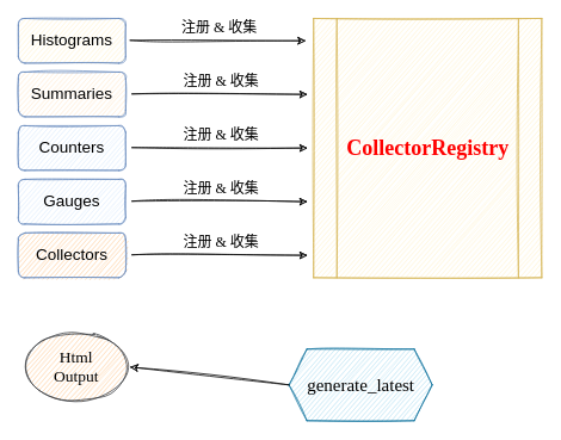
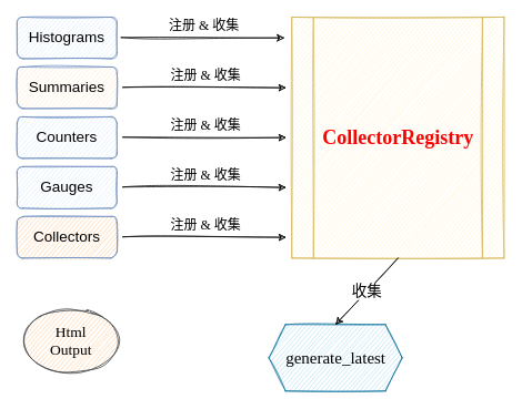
  <mxCell id="0" />
  <mxCell id="1" parent="0" />
  <mxCell id="2" value="Summaries" style="rounded=1;whiteSpace=wrap;html=1;sketch=1;fillColor=#ffe6cc;strokeColor=#6c8ebf;fontSize=18;" parent="1" vertex="1"><mxGeometry x="20" y="80" width="120" height="50" as="geometry" /></mxCell>
  <mxCell id="3" value="Counters" style="rounded=1;whiteSpace=wrap;html=1;sketch=1;fillColor=#dae8fc;strokeColor=#6c8ebf;fontSize=18;" parent="1" vertex="1"><mxGeometry x="20" y="140" width="120" height="50" as="geometry" /></mxCell>
- <mxCell id="4" value="Histograms" style="rounded=1;whiteSpace=wrap;html=1;sketch=1;fillColor=#fff2cc;strokeColor=#6c8ebf;fontSize=18;" parent="1" vertex="1"><mxGeometry x="20" y="20" width="120" height="50" as="geometry" /></mxCell>
+ <mxCell id="4" value="Histograms" style="rounded=1;whiteSpace=wrap;html=1;sketch=1;fillColor=#dae8fc;strokeColor=#6c8ebf;fontSize=18;" parent="1" vertex="1"><mxGeometry x="20" y="20" width="120" height="50" as="geometry" /></mxCell>
  <mxCell id="5" value="Gauges" style="rounded=1;whiteSpace=wrap;html=1;sketch=1;fillColor=#dae8fc;strokeColor=#6c8ebf;fontSize=18;" parent="1" vertex="1"><mxGeometry x="20" y="200" width="120" height="50" as="geometry" /></mxCell>
  <mxCell id="6" value="" style="endArrow=classic;html=1;fontSize=16;exitX=1;exitY=0.5;exitDx=0;exitDy=0;sketch=1;" parent="1" edge="1"><mxGeometry x="0.022" y="15" width="50" height="50" relative="1" as="geometry"><mxPoint x="145" y="44.5" as="sourcePoint" /><mxPoint x="341" y="45" as="targetPoint" /><mxPoint y="1" as="offset" /></mxGeometry></mxCell>
  <mxCell id="7" value="注册 &amp;amp; 收集" style="text;html=1;strokeColor=none;fillColor=none;align=center;verticalAlign=middle;whiteSpace=wrap;rounded=0;sketch=1;fontFamily=Times New Roman;fontSize=16;" parent="1" vertex="1"><mxGeometry x="190" y="20" width="110" height="20" as="geometry" /></mxCell>
  <mxCell id="8" value="CollectorRegistry" style="shape=process;whiteSpace=wrap;html=1;backgroundOutline=1;rounded=0;sketch=1;fontFamily=Times New Roman;fontSize=24;fillColor=#fff2cc;strokeColor=#d6b656;fontColor=#FF0000;fontStyle=1" parent="1" vertex="1"><mxGeometry x="350" y="20" width="255" height="290" as="geometry" /></mxCell>
  <mxCell id="9" value="&lt;font style=&quot;font-size: 20px&quot;&gt;generate_latest&lt;/font&gt;" style="shape=hexagon;perimeter=hexagonPerimeter2;whiteSpace=wrap;html=1;fixedSize=1;rounded=0;sketch=1;fontFamily=Times New Roman;fontSize=18;fillColor=#b1ddf0;strokeColor=#10739e;" parent="1" vertex="1"><mxGeometry x="322.5" y="390" width="160" height="80" as="geometry" /></mxCell>
+ <mxCell id="10" value="收集" style="endArrow=classic;html=1;fontFamily=Times New Roman;fontSize=18;fontColor=#000000;sketch=1;entryX=0.5;entryY=0;entryDx=0;entryDy=0;exitX=0.5;exitY=1;exitDx=0;exitDy=0;" parent="1" source="8" target="9" edge="1"><mxGeometry width="50" height="50" relative="1" as="geometry"><mxPoint x="617.5" y="440" as="sourcePoint" /><mxPoint x="527.5" y="190" as="targetPoint" /></mxGeometry></mxCell>
  <mxCell id="11" value="Html&lt;br&gt;Output" style="ellipse;whiteSpace=wrap;html=1;rounded=0;sketch=1;fontFamily=Times New Roman;fontSize=18;fillColor=#ffcc99;strokeColor=#36393d;" parent="1" vertex="1"><mxGeometry x="25" y="370" width="120" height="80" as="geometry" /></mxCell>
- <mxCell id="12" value="" style="endArrow=classic;html=1;fontFamily=Times New Roman;fontSize=18;fontColor=#000000;sketch=1;exitX=0;exitY=0.5;exitDx=0;exitDy=0;entryX=1;entryY=0.5;entryDx=0;entryDy=0;" parent="1" source="9" target="11" edge="1"><mxGeometry width="50" height="50" relative="1" as="geometry"><mxPoint x="400" y="300" as="sourcePoint" /><mxPoint x="450" y="250" as="targetPoint" /></mxGeometry></mxCell>
  <mxCell id="13" value="Collectors" style="rounded=1;whiteSpace=wrap;html=1;sketch=1;fillColor=#ffcc99;strokeColor=#6c8ebf;fontSize=18;" vertex="1" parent="1"><mxGeometry x="20" y="260" width="120" height="50" as="geometry" /></mxCell>
  <mxCell id="14" value="" style="endArrow=classic;html=1;fontSize=16;exitX=1;exitY=0.5;exitDx=0;exitDy=0;sketch=1;" edge="1" parent="1"><mxGeometry x="0.022" y="15" width="50" height="50" relative="1" as="geometry"><mxPoint x="147" y="104.5" as="sourcePoint" /><mxPoint x="343" y="105" as="targetPoint" /><mxPoint y="1" as="offset" /></mxGeometry></mxCell>
  <mxCell id="15" value="注册 &amp;amp; 收集" style="text;html=1;strokeColor=none;fillColor=none;align=center;verticalAlign=middle;whiteSpace=wrap;rounded=0;sketch=1;fontFamily=Times New Roman;fontSize=16;" vertex="1" parent="1"><mxGeometry x="192" y="80" width="110" height="20" as="geometry" /></mxCell>
  <mxCell id="16" value="" style="endArrow=classic;html=1;fontSize=16;exitX=1;exitY=0.5;exitDx=0;exitDy=0;sketch=1;" edge="1" parent="1"><mxGeometry x="0.022" y="15" width="50" height="50" relative="1" as="geometry"><mxPoint x="147" y="164.5" as="sourcePoint" /><mxPoint x="343" y="165" as="targetPoint" /><mxPoint y="1" as="offset" /></mxGeometry></mxCell>
  <mxCell id="17" value="注册 &amp;amp; 收集" style="text;html=1;strokeColor=none;fillColor=none;align=center;verticalAlign=middle;whiteSpace=wrap;rounded=0;sketch=1;fontFamily=Times New Roman;fontSize=16;" vertex="1" parent="1"><mxGeometry x="192" y="140" width="110" height="20" as="geometry" /></mxCell>
  <mxCell id="18" value="" style="endArrow=classic;html=1;fontSize=16;exitX=1;exitY=0.5;exitDx=0;exitDy=0;sketch=1;" edge="1" parent="1"><mxGeometry x="0.022" y="15" width="50" height="50" relative="1" as="geometry"><mxPoint x="147" y="224.5" as="sourcePoint" /><mxPoint x="343" y="225" as="targetPoint" /><mxPoint y="1" as="offset" /></mxGeometry></mxCell>
  <mxCell id="19" value="注册 &amp;amp; 收集" style="text;html=1;strokeColor=none;fillColor=none;align=center;verticalAlign=middle;whiteSpace=wrap;rounded=0;sketch=1;fontFamily=Times New Roman;fontSize=16;" vertex="1" parent="1"><mxGeometry x="192" y="200" width="110" height="20" as="geometry" /></mxCell>
  <mxCell id="20" value="" style="endArrow=classic;html=1;fontSize=16;exitX=1;exitY=0.5;exitDx=0;exitDy=0;sketch=1;" edge="1" parent="1"><mxGeometry x="0.022" y="15" width="50" height="50" relative="1" as="geometry"><mxPoint x="147" y="284.5" as="sourcePoint" /><mxPoint x="343" y="285" as="targetPoint" /><mxPoint y="1" as="offset" /></mxGeometry></mxCell>
  <mxCell id="21" value="注册 &amp;amp; 收集" style="text;html=1;strokeColor=none;fillColor=none;align=center;verticalAlign=middle;whiteSpace=wrap;rounded=0;sketch=1;fontFamily=Times New Roman;fontSize=16;" vertex="1" parent="1"><mxGeometry x="192" y="260" width="110" height="20" as="geometry" /></mxCell>
